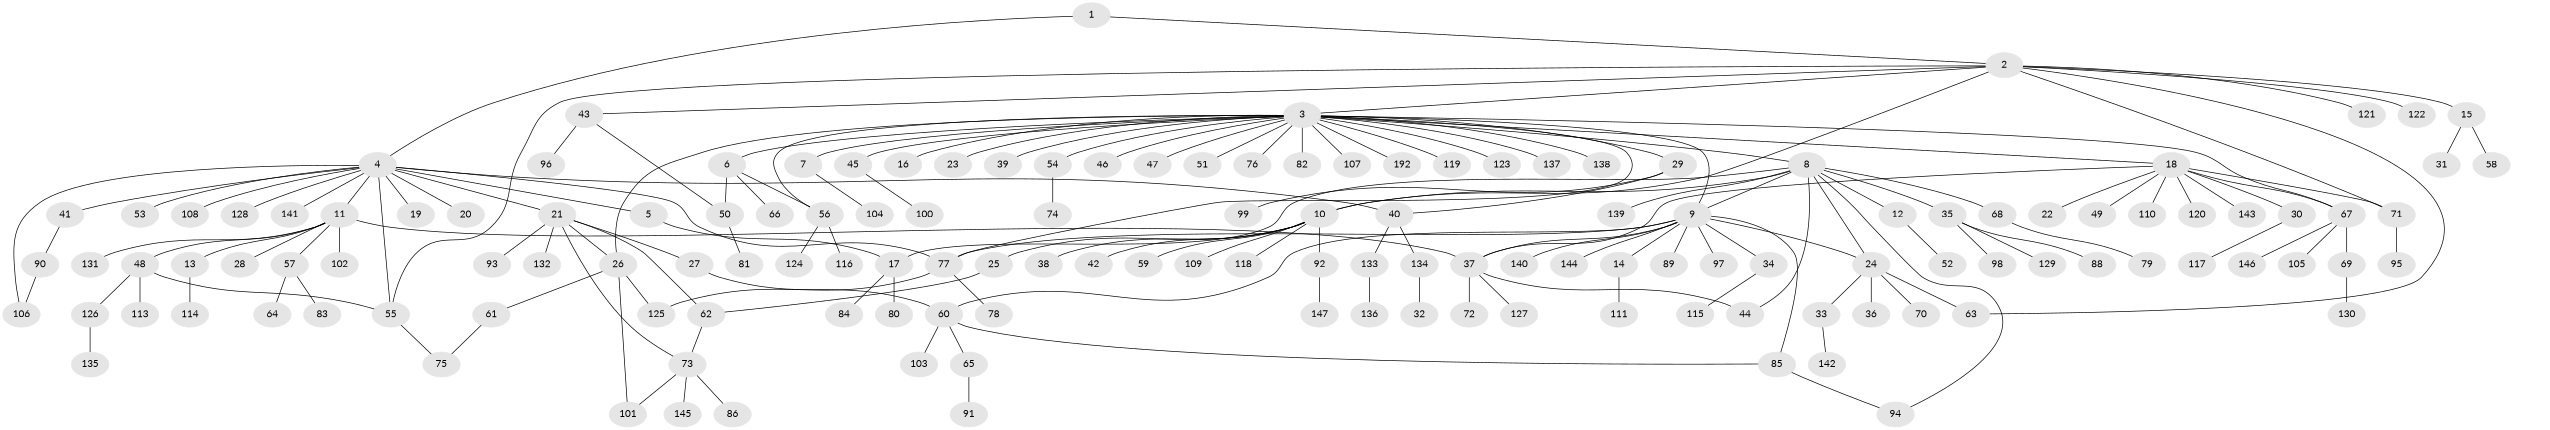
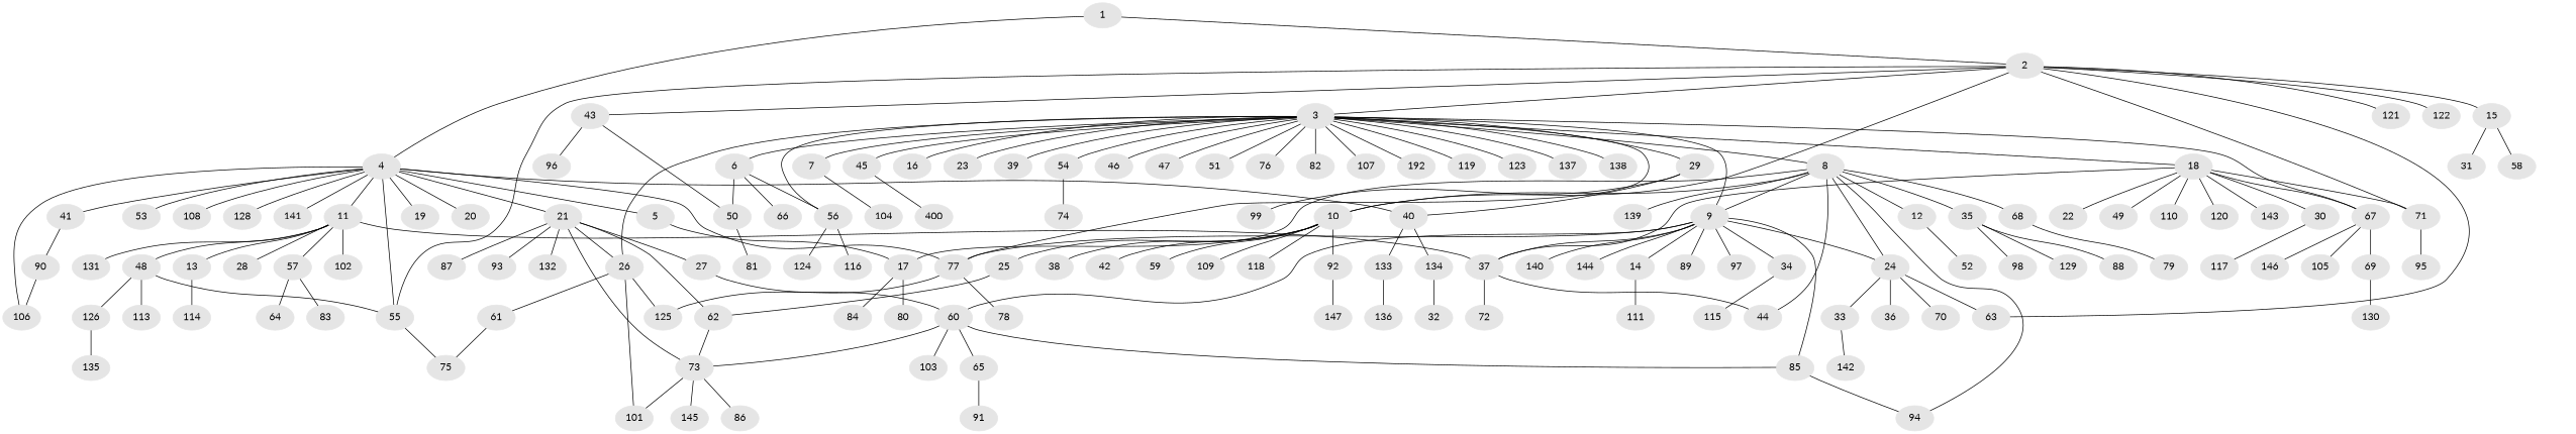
  graph {
    fontname=Lato
    node [color=gray90 fontname=Lato style=filled]
    edge [fontname=Lato]
    1
    2
    4
    3
    10
    15
    43
    55
    63
    71
    121
    122
    77
    5
    11
    19
    20
    21
    40
    41
    53
    106
    108
    128
    141
    6
    7
    8
    9
    16
    18
    23
    26
    29
    39
    45
    46
    47
    51
    54
    56
    67
    76
    82
    107
    n46 [label=192]
    119
    123
    137
    138
    25
    38
    42
    59
    92
    109
    118
    31
    58
    50
    96
    75
    95
    66
    104
    17
    12
    24
    35
    44
    68
    94
    139
    14
    34
    37
    60
    85
    89
    97
    140
    144
    22
    30
    49
    110
    120
    143
    61
    101
    125
    99
-   100
+   100 [label=400]
    74
    116
    124
    69
    105
    146
    78
    13
    28
    48
    57
    102
    131
    27
    62
    73
+   87
    93
    132
    133
    134
    90
    80
    84
    81
    52
    33
    36
    70
    88
    98
    129
    79
    111
    115
    72
-   127
    65
    103
    147
    114
    113
    126
    64
    83
    117
    86
    145
    142
    136
    32
    135
    91
    130
    1 -- 2
    1 -- 4
    2 -- 3
    2 -- 10
    2 -- 15
    2 -- 43
    2 -- 55
    2 -- 63
    2 -- 71
    2 -- 121
    2 -- 122
    4 -- 55
    4 -- 77
    4 -- 5
    4 -- 11
    4 -- 19
    4 -- 20
    4 -- 21
    4 -- 40
    4 -- 41
    4 -- 53
    4 -- 106
    4 -- 108
    4 -- 128
    4 -- 141
    3 -- 77
    3 -- 6
    3 -- 7
    3 -- 8
    3 -- 9
    3 -- 16
    3 -- 18
    3 -- 23
    3 -- 26
    3 -- 29
    3 -- 39
    3 -- 45
    3 -- 46
    3 -- 47
    3 -- 51
    3 -- 54
    3 -- 56
    3 -- 67
    3 -- 76
    3 -- 82
    3 -- 107
    3 -- n46
    3 -- 119
    3 -- 123
    3 -- 137
    3 -- 138
    10 -- 25
    10 -- 38
    10 -- 42
    10 -- 59
    10 -- 92
    10 -- 109
    10 -- 118
    15 -- 31
    15 -- 58
    43 -- 50
    43 -- 96
    55 -- 75
    71 -- 95
    77 -- 125
    77 -- 78
    5 -- 17
    11 -- 37
    11 -- 13
    11 -- 28
    11 -- 48
    11 -- 57
    11 -- 102
    11 -- 131
    21 -- 26
    21 -- 27
    21 -- 62
    21 -- 73
+   21 -- 87
    21 -- 93
    21 -- 132
    40 -- 133
    40 -- 134
    41 -- 90
    6 -- 56
    6 -- 50
    6 -- 66
    7 -- 104
    8 -- 10
    8 -- 9
    8 -- 17
    8 -- 12
    8 -- 24
    8 -- 35
    8 -- 44
    8 -- 68
    8 -- 94
    8 -- 139
    9 -- 77
    9 -- 24
    9 -- 14
    9 -- 34
    9 -- 37
    9 -- 60
    9 -- 85
    9 -- 89
    9 -- 97
    9 -- 140
    9 -- 144
    18 -- 71
    18 -- 67
    18 -- 37
    18 -- 22
    18 -- 30
    18 -- 49
    18 -- 110
    18 -- 120
    18 -- 143
    26 -- 61
    26 -- 101
    26 -- 125
    29 -- 40
    29 -- 99
    45 -- 100
    54 -- 74
    56 -- 116
    56 -- 124
    67 -- 69
    67 -- 105
    67 -- 146
    25 -- 62
    92 -- 147
    50 -- 81
    17 -- 80
    17 -- 84
    12 -- 52
    24 -- 63
    24 -- 33
    24 -- 36
    24 -- 70
    35 -- 88
    35 -- 98
    35 -- 129
    68 -- 79
    14 -- 111
    34 -- 115
    37 -- 44
    37 -- 72
-   37 -- 127
    60 -- 85
+   60 -- 73
    60 -- 65
    60 -- 103
    85 -- 94
    30 -- 117
    61 -- 75
    69 -- 130
    13 -- 114
    48 -- 55
    48 -- 113
    48 -- 126
    57 -- 64
    57 -- 83
    27 -- 60
    62 -- 73
    73 -- 101
    73 -- 86
    73 -- 145
    133 -- 136
    134 -- 32
    90 -- 106
    33 -- 142
    65 -- 91
    126 -- 135
  }
